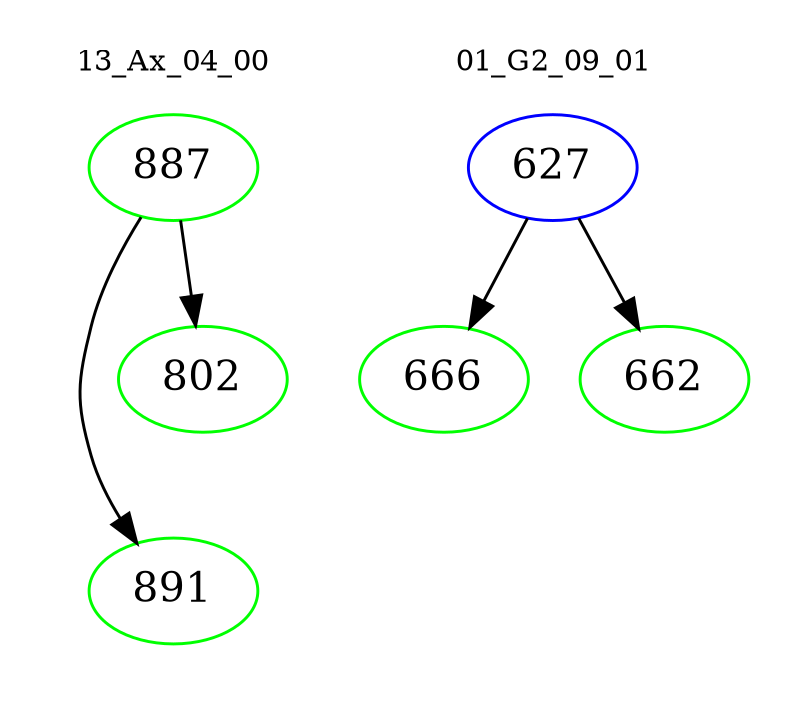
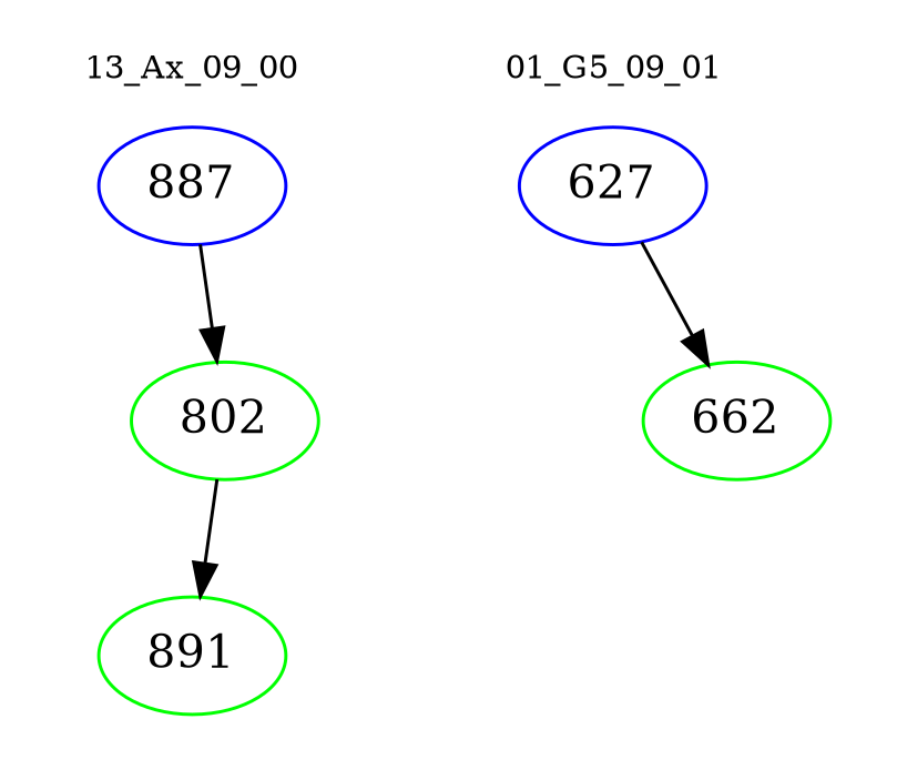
  digraph {
    node [color=green]
    edge [color=black]
-   n1 [label=887]
+   n1 [color=blue label=887]
    n2 [label=891]
    n3 [label=802]
    n4 [color=blue label=627]
-   n5 [label=666]
    n6 [label=662]
    subgraph cluster_1 {
      color=white
      fontsize=10
-     label="13_Ax_04_00"
+     label="13_Ax_09_00"
      n1
      n2
      n3
    }
    subgraph cluster_2 {
      color=white
      fontsize=10
-     label="01_G2_09_01"
+     label="01_G5_09_01"
      n4
-     n5
      n6
    }
-   n1 -> n2
+   n3 -> n2
    n1 -> n3
-   n4 -> n5
    n4 -> n6
  }
